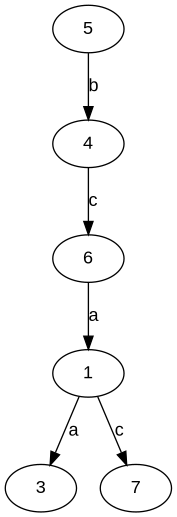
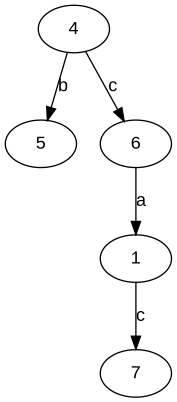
  strict digraph {
    fontname="Liberation Sans"
    node [fontname="Liberation Sans"]
    edge [fontname="Liberation Sans"]
    n1 [label=4]
    5
    6
    1
-   3
    7
-   5 -> n1 [label=b]
+   n1 -> 5 [label=b]
    n1 -> 6 [label=c]
    6 -> 1 [label=a]
-   1 -> 3 [label=a]
    1 -> 7 [label=c]
  }
